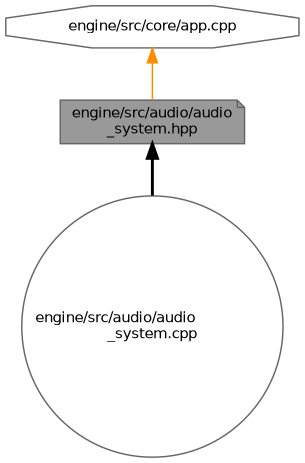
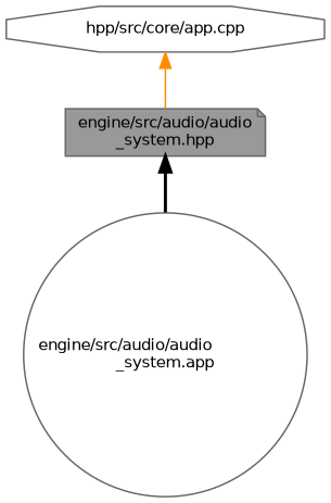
  digraph {
    node [color=grey40 fillcolor=white fontname=Helvetica fontsize=10 style=filled]
    edge [dir=back fontname=Helvetica fontsize=10 labelfontname=Helvetica labelfontsize=10]
    n1 [color=gray40 fillcolor=grey60 fontcolor=black height=0.2 label="engine/src/audio/audio\l_system.hpp" shape=note width=0.4]
-   n2 [height=0.2 label="engine/src/audio/audio\l_system.cpp" shape=circle width=0.4]
-   n3 [height=0.2 label="engine/src/core/app.cpp" shape=octagon width=0.4]
+   n2 [height=0.2 label="engine/src/audio/audio\l_system.app" shape=circle width=0.4]
+   n3 [height=0.2 label="hpp/src/core/app.cpp" shape=octagon width=0.4]
    n1 -> n2 [color=black style=bold]
    n3 -> n1 [color=darkorange style=solid]
  }
